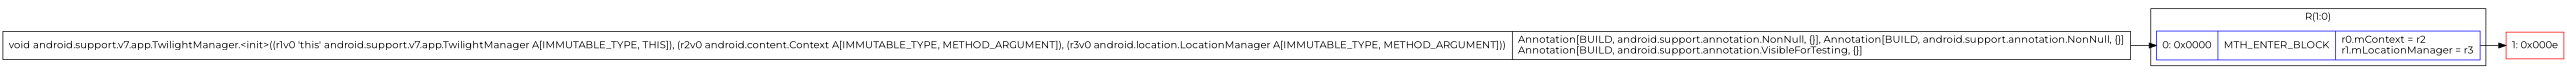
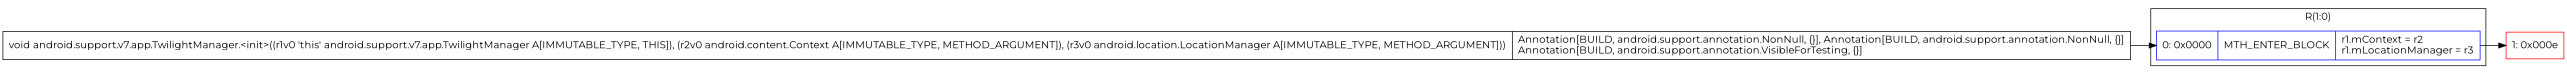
  digraph {
    rankdir=LR
    fontname=Montserrat
    node [shape=record fontname=Montserrat]
    edge [fontname=Montserrat]
-   n1 [color=blue label="{0\:\ 0x0000|MTH_ENTER_BLOCK\l|r0.mContext = r2\lr1.mLocationManager = r3\l}"]
+   n1 [color=blue label="{0\:\ 0x0000|MTH_ENTER_BLOCK\l|r1.mContext = r2\lr1.mLocationManager = r3\l}"]
    n2 [color=red label="{1\:\ 0x000e}"]
    n3 [label="{void android.support.v7.app.TwilightManager.\<init\>((r1v0 'this' android.support.v7.app.TwilightManager A[IMMUTABLE_TYPE, THIS]), (r2v0 android.content.Context A[IMMUTABLE_TYPE, METHOD_ARGUMENT]), (r3v0 android.location.LocationManager A[IMMUTABLE_TYPE, METHOD_ARGUMENT]))  | Annotation[BUILD, android.support.annotation.NonNull, \{\}], Annotation[BUILD, android.support.annotation.NonNull, \{\}]\lAnnotation[BUILD, android.support.annotation.VisibleForTesting, \{\}]\l}"]
    subgraph cluster_1 {
      label="R(1:0)"
      n1
    }
    n1 -> n2
    n3 -> n1
  }
